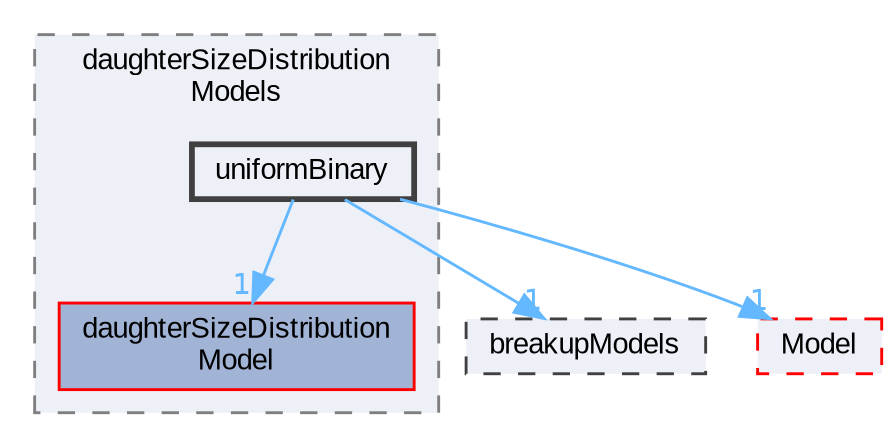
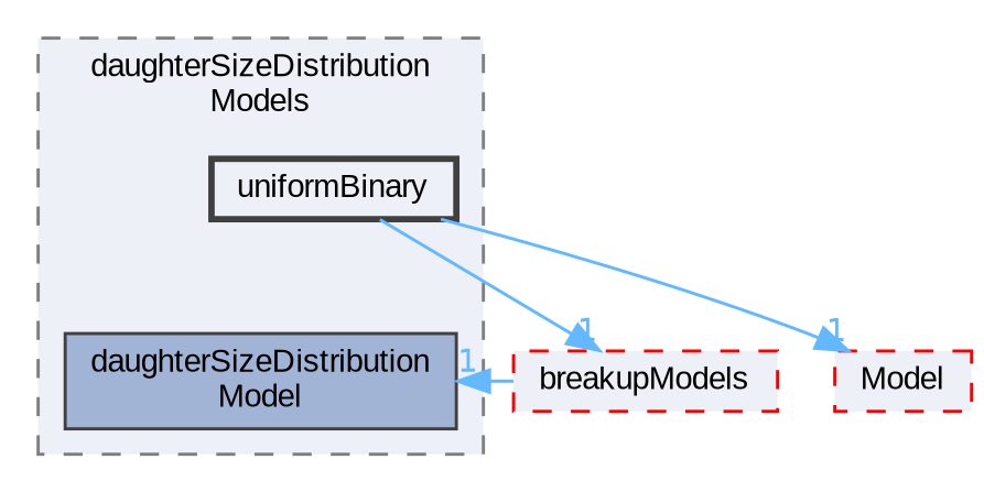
  digraph {
    compound=true
    fontname="Liberation Sans"
    node [color=grey25 fillcolor="#edf0f7" fontname="Liberation Sans" fontsize=10 shape=box style="filled,dashed"]
    edge [color=steelblue1 fontcolor=steelblue1 fontname="Liberation Sans" fontsize=10 headlabel=1 labeldistance=1.5 labelfontname=Helvetica labelfontsize=10]
-   n1 [color=red fillcolor="#a2b4d6" height=0.2 label="daughterSizeDistribution\lModel" style=filled width=0.4]
+   n1 [fillcolor="#a2b4d6" height=0.2 label="daughterSizeDistribution\lModel" style=filled width=0.4]
    n2 [height=0.2 label=uniformBinary style="filled,bold" width=0.4]
-   n3 [height=0.2 label=breakupModels width=0.4]
+   n3 [color=red height=0.2 label=breakupModels width=0.4]
    n4 [color=red height=0.2 label=Model width=0.4]
    subgraph cluster_1 {
      bgcolor="#edf0f7"
      fontsize=10
      label="daughterSizeDistribution\lModels"
      pencolor=grey50
      style="filled,dashed"
      n1
      n2
    }
-   n2 -> n1
+   n3 -> n1
    n2 -> n3
    n2 -> n4
  }
